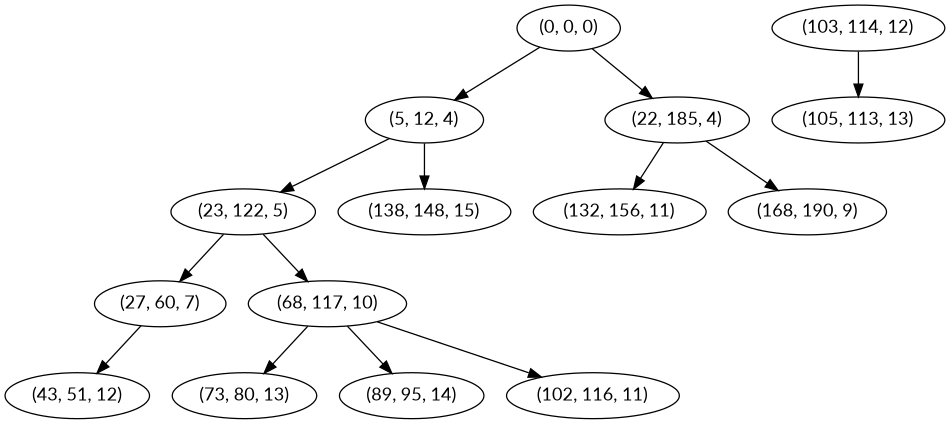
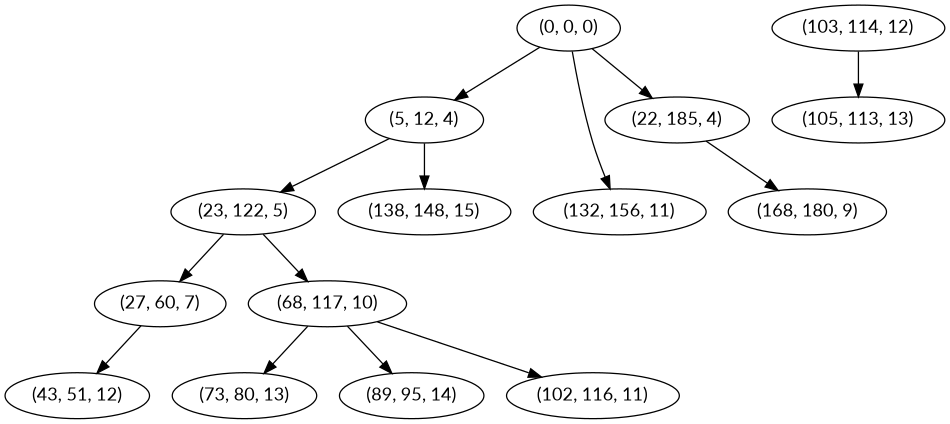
  digraph {
    fontname=Lato
    node [fontname=Lato]
    edge [fontname=Lato]
    "(0, 0, 0)"
    "(5, 12, 4)"
    "(22, 185, 4)"
    "(23, 122, 5)"
    "(138, 148, 15)"
    "(132, 156, 11)"
-   "(168, 180, 9)" [label="(168, 190, 9)"]
+   "(168, 180, 9)"
    "(27, 60, 7)"
    "(68, 117, 10)"
    "(43, 51, 12)"
    "(73, 80, 13)"
    "(89, 95, 14)"
    "(102, 116, 11)"
    "(103, 114, 12)"
    "(105, 113, 13)"
    "(0, 0, 0)" -> "(5, 12, 4)"
    "(0, 0, 0)" -> "(22, 185, 4)"
    "(5, 12, 4)" -> "(23, 122, 5)"
    "(5, 12, 4)" -> "(138, 148, 15)"
-   "(22, 185, 4)" -> "(132, 156, 11)"
+   "(0, 0, 0)" -> "(132, 156, 11)"
    "(22, 185, 4)" -> "(168, 180, 9)"
    "(23, 122, 5)" -> "(27, 60, 7)"
    "(23, 122, 5)" -> "(68, 117, 10)"
    "(27, 60, 7)" -> "(43, 51, 12)"
    "(68, 117, 10)" -> "(73, 80, 13)"
    "(68, 117, 10)" -> "(89, 95, 14)"
    "(68, 117, 10)" -> "(102, 116, 11)"
    "(103, 114, 12)" -> "(105, 113, 13)"
  }
